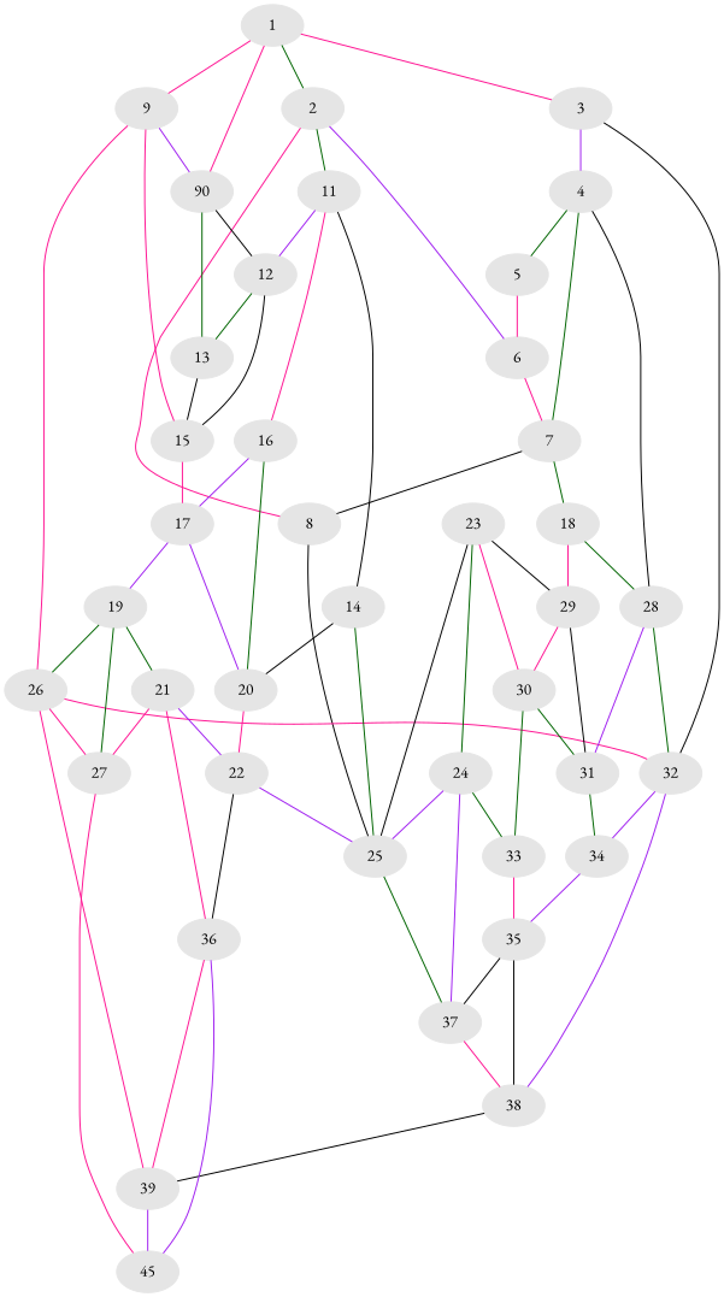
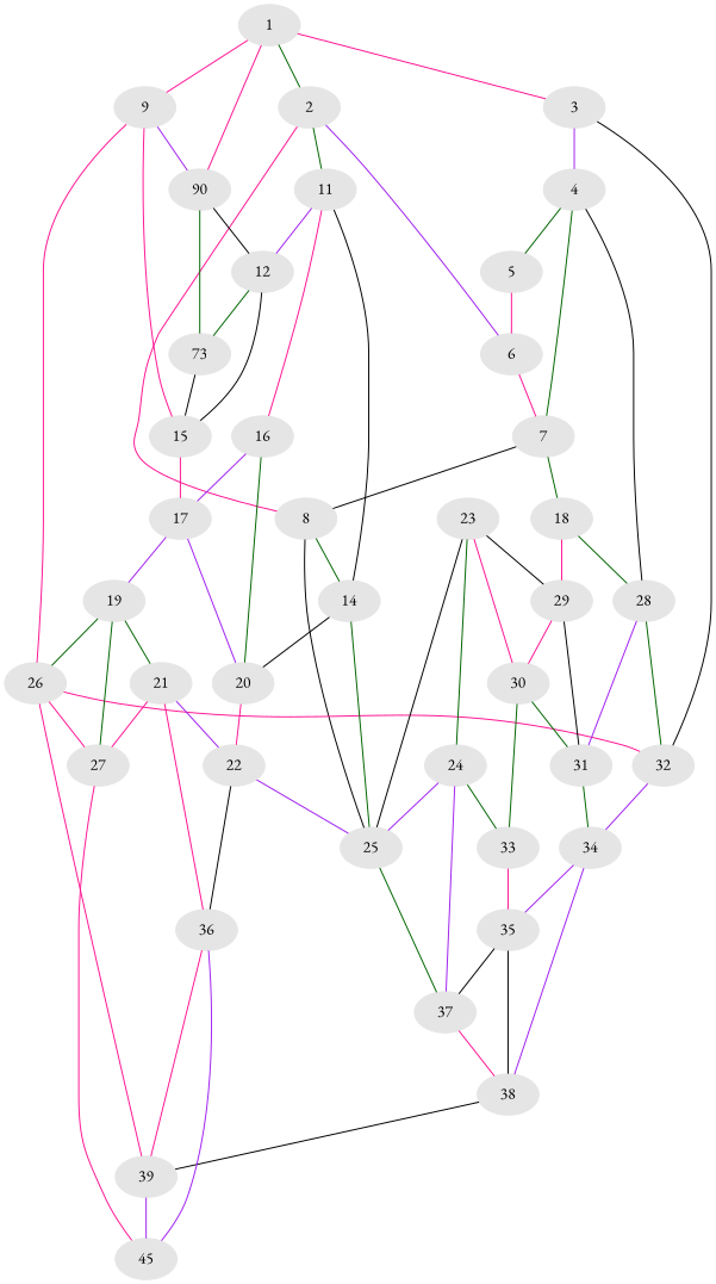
  graph {
    fontname="EB Garamond"
    node [color=gray90 fontname="EB Garamond" style=filled]
    edge [color=deeppink fontname="EB Garamond" weight=1.0]
    1
    2
    3
    9
    n5 [label=90]
    6
    8
    11
    4
    32
    26
    15
    12
-   13
+   13 [label=73]
    7
    14
    25
    16
    5
    28
    27
    39
    34
    38
    18
    31
    29
    20
    37
    17
    22
    19
    21
    30
    36
    n36 [label=45]
    23
    24
    33
    35
    1 -- 2 [color=darkgreen]
    1 -- 3
    1 -- 9
    1 -- n5
    2 -- 6 [color=purple]
    2 -- 8
    2 -- 11 [color=darkgreen]
    3 -- 4 [color=purple]
    3 -- 32 [color=black]
    9 -- n5 [color=purple]
    9 -- 26
    9 -- 15
    n5 -- 12 [color=black]
    n5 -- 13 [color=darkgreen]
    6 -- 7
+   8 -- 14 [color=darkgreen]
    8 -- 25 [color=black]
    11 -- 12 [color=purple]
    11 -- 14 [color=black]
    11 -- 16
    4 -- 7 [color=darkgreen]
    4 -- 5 [color=darkgreen]
    4 -- 28 [color=black]
    32 -- 34 [color=purple]
-   32 -- 38 [color=purple]
+   34 -- 38 [color=purple]
    26 -- 32
    26 -- 27
    26 -- 39
    15 -- 17
    12 -- 15 [color=black]
    12 -- 13 [color=darkgreen]
    13 -- 15 [color=black]
    7 -- 8 [color=black]
    7 -- 18 [color=darkgreen]
    14 -- 25 [color=darkgreen]
    14 -- 20 [color=black]
    25 -- 37 [color=darkgreen]
    16 -- 20 [color=darkgreen]
    16 -- 17 [color=purple]
    5 -- 6 [weight=2.0]
    28 -- 32 [color=darkgreen]
    28 -- 31 [color=purple]
    27 -- n36
    39 -- n36 [color=purple]
    34 -- 35 [color=purple]
    38 -- 39 [color=black]
    18 -- 28 [color=darkgreen]
    18 -- 29
    31 -- 34 [color=darkgreen]
    29 -- 31 [color=black]
    29 -- 30
    20 -- 22
    37 -- 38
    17 -- 20 [color=purple]
    17 -- 19 [color=purple]
    22 -- 25 [color=purple]
    22 -- 36 [color=black]
    19 -- 26 [color=darkgreen]
    19 -- 27 [color=darkgreen]
    19 -- 21 [color=darkgreen]
    21 -- 27
    21 -- 22 [color=purple]
    21 -- 36
    30 -- 31 [color=darkgreen]
    30 -- 33 [color=darkgreen]
    36 -- 39
    36 -- n36 [color=purple]
    23 -- 25 [color=black]
    23 -- 29 [color=black]
    23 -- 30
    23 -- 24 [color=darkgreen]
    24 -- 25 [color=purple]
    24 -- 37 [color=purple]
    24 -- 33 [color=darkgreen]
    33 -- 35
    35 -- 38 [color=black]
    35 -- 37 [color=black]
  }
